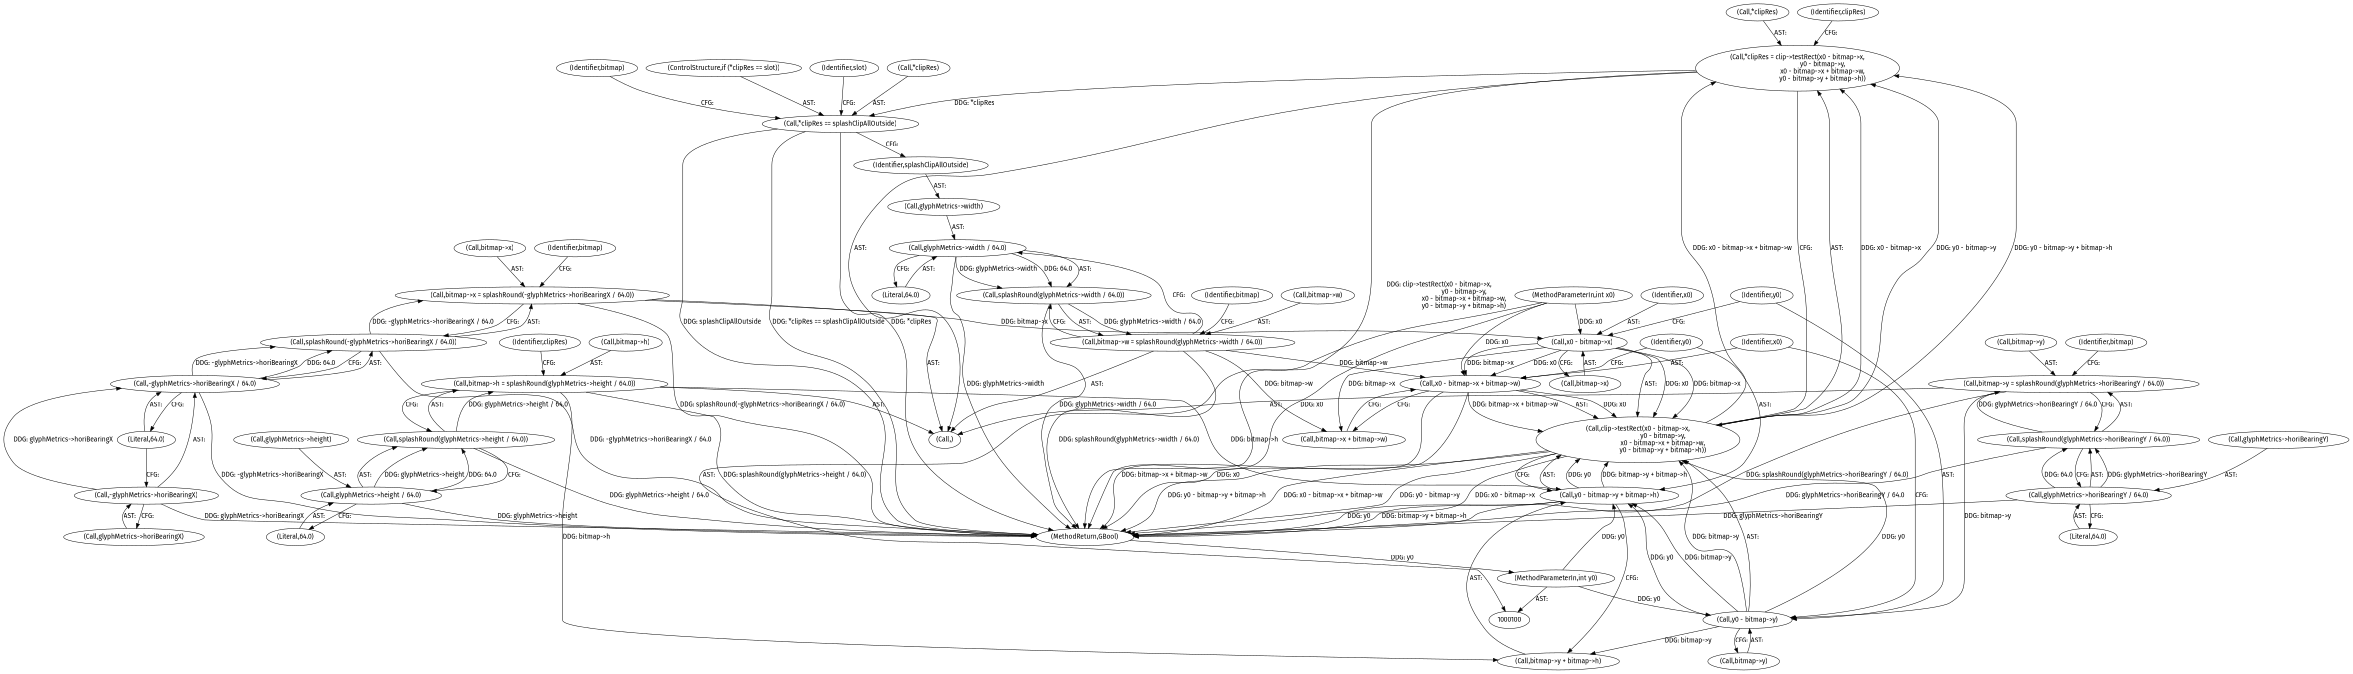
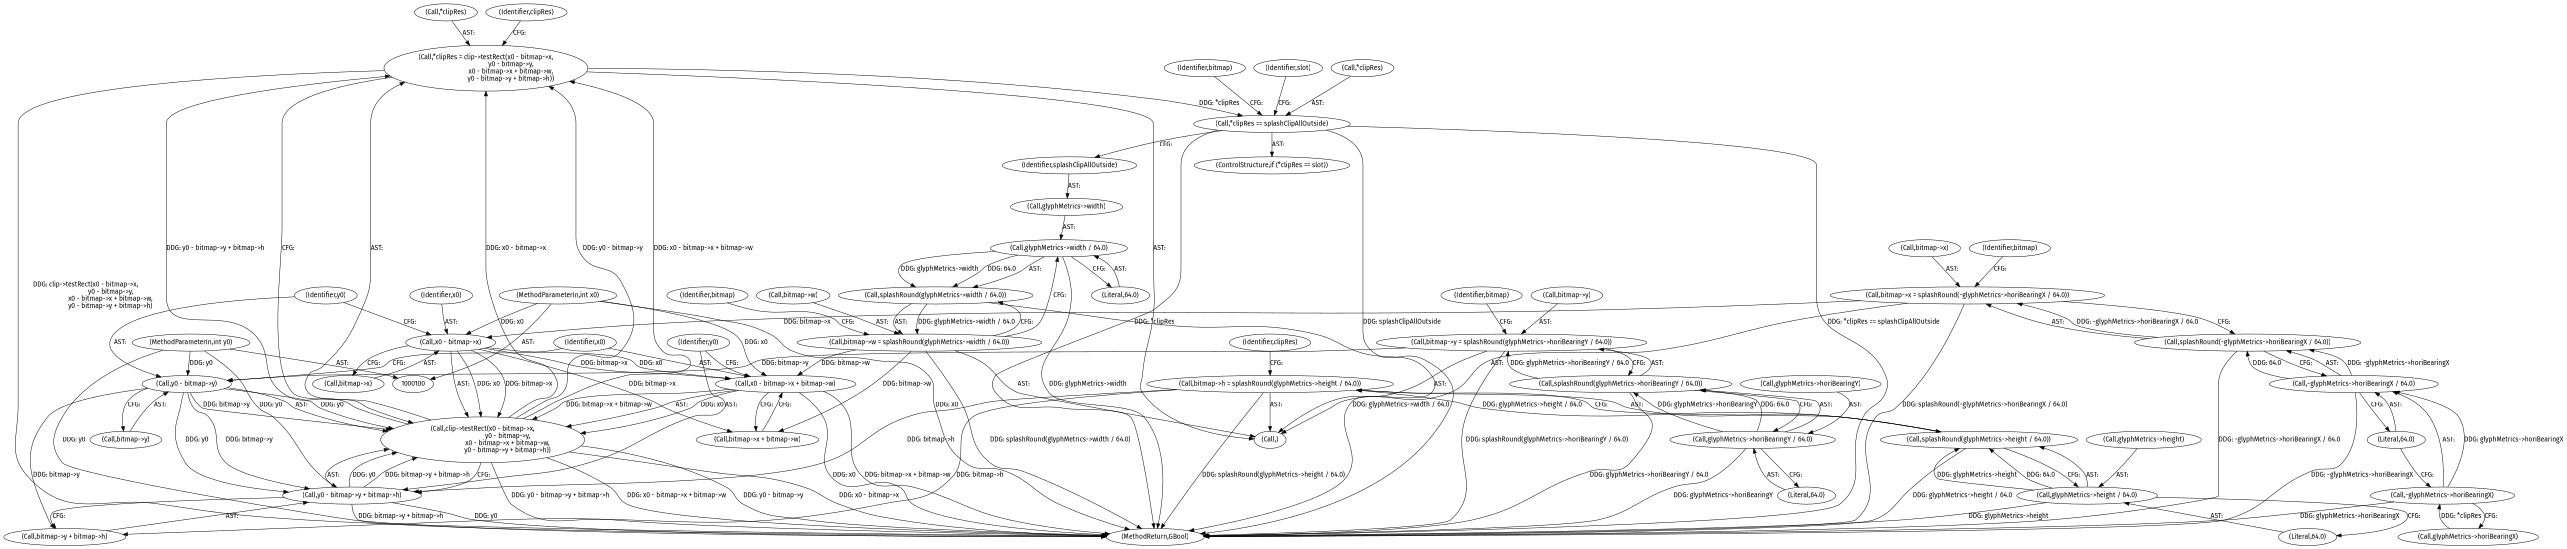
  digraph {
    fontname="Fira Sans"
    node [fontname="Fira Sans"]
    edge [fontname="Fira Sans"]
    n1 [label="(Call,*clipRes = clip->testRect(x0 - bitmap->x,\n                            y0 - bitmap->y,\n                            x0 - bitmap->x + bitmap->w,\n                            y0 - bitmap->y + bitmap->h))"]
    n2 [label="(Call,clip->testRect(x0 - bitmap->x,\n                            y0 - bitmap->y,\n                            x0 - bitmap->x + bitmap->w,\n                            y0 - bitmap->y + bitmap->h))"]
    n3 [label="(Call,*clipRes == splashClipAllOutside)"]
    n4 [label="(Call,)"]
    n5 [label="(MethodReturn,GBool)"]
    n6 [label="(Call,y0 - bitmap->y + bitmap->h)"]
    n7 [label="(Identifier,splashClipAllOutside)"]
    n8 [label="(ControlStructure,if (*clipRes == slot))"]
    n9 [label="(Call,bitmap->y + bitmap->h)"]
    n10 [label="(Call,x0 - bitmap->x)"]
    n11 [label="(Call,x0 - bitmap->x + bitmap->w)"]
    n12 [label="(Call,bitmap->x)"]
    n13 [label="(Call,bitmap->x + bitmap->w)"]
    n14 [label="(MethodParameterIn,int x0)"]
    1000100
    n16 [label="(Call,bitmap->x = splashRound(-glyphMetrics->horiBearingX / 64.0))"]
    n17 [label="(Call,splashRound(-glyphMetrics->horiBearingX / 64.0))"]
    n18 [label="(Call,-glyphMetrics->horiBearingX / 64.0)"]
    n19 [label="(Literal,64.0)"]
    n20 [label="(Call,-glyphMetrics->horiBearingX)"]
    n21 [label="(Call,glyphMetrics->horiBearingX)"]
    n22 [label="(Call,y0 - bitmap->y)"]
    n23 [label="(Call,bitmap->y)"]
    n24 [label="(MethodParameterIn,int y0)"]
    n25 [label="(Call,bitmap->y = splashRound(glyphMetrics->horiBearingY / 64.0))"]
    n26 [label="(Call,splashRound(glyphMetrics->horiBearingY / 64.0))"]
    n27 [label="(Call,glyphMetrics->horiBearingY / 64.0)"]
    n28 [label="(Literal,64.0)"]
    n29 [label="(Call,bitmap->w = splashRound(glyphMetrics->width / 64.0))"]
    n30 [label="(Call,splashRound(glyphMetrics->width / 64.0))"]
    n31 [label="(Call,glyphMetrics->width / 64.0)"]
    n32 [label="(Literal,64.0)"]
    n33 [label="(Call,bitmap->h = splashRound(glyphMetrics->height / 64.0))"]
    n34 [label="(Call,splashRound(glyphMetrics->height / 64.0))"]
    n35 [label="(Call,glyphMetrics->height / 64.0)"]
    n36 [label="(Literal,64.0)"]
    n37 [label="(Call,glyphMetrics->width)"]
    n38 [label="(Call,*clipRes)"]
    n39 [label="(Identifier,bitmap)"]
    n40 [label="(Call,bitmap->x)"]
    n41 [label="(Identifier,slot)"]
    n42 [label="(Identifier,y0)"]
    n43 [label="(Call,bitmap->w)"]
    n44 [label="(Call,*clipRes)"]
    n45 [label="(Identifier,clipRes)"]
    n46 [label="(Call,bitmap->y)"]
-   n47 [label="(Call,bitmap->h)"]
    n48 [label="(Identifier,bitmap)"]
    n49 [label="(Identifier,bitmap)"]
    n50 [label="(Call,glyphMetrics->horiBearingY)"]
    n51 [label="(Identifier,bitmap)"]
    n52 [label="(Call,glyphMetrics->height)"]
    n53 [label="(Identifier,y0)"]
    n54 [label="(Identifier,clipRes)"]
    n55 [label="(Identifier,x0)"]
    n56 [label="(Identifier,x0)"]
    n1 -> n2 [label="CFG: "]
    n1 -> n3 [label="DDG: *clipRes"]
    n1 -> n4 [label="AST: "]
    n1 -> n5 [label="DDG: clip->testRect(x0 - bitmap->x,\n                            y0 - bitmap->y,\n                            x0 - bitmap->x + bitmap->w,\n                            y0 - bitmap->y + bitmap->h)"]
    n2 -> n1 [label="AST: "]
    n2 -> n1 [label="DDG: x0 - bitmap->x"]
    n2 -> n1 [label="DDG: y0 - bitmap->y"]
    n2 -> n1 [label="DDG: x0 - bitmap->x + bitmap->w"]
    n2 -> n1 [label="DDG: y0 - bitmap->y + bitmap->h"]
    n2 -> n5 [label="DDG: y0 - bitmap->y + bitmap->h"]
    n2 -> n5 [label="DDG: x0 - bitmap->x + bitmap->w"]
    n2 -> n5 [label="DDG: y0 - bitmap->y"]
    n2 -> n5 [label="DDG: x0 - bitmap->x"]
    n2 -> n6 [label="CFG: "]
    n3 -> n5 [label="DDG: splashClipAllOutside"]
    n3 -> n5 [label="DDG: *clipRes == splashClipAllOutside"]
    n3 -> n5 [label="DDG: *clipRes"]
    n3 -> n7 [label="CFG: "]
-   n8 -> n3 [label="AST: "]
+   n3 -> n8 [label="AST: "]
    n6 -> n2 [label="AST: "]
    n6 -> n2 [label="DDG: y0"]
    n6 -> n2 [label="DDG: bitmap->y + bitmap->h"]
    n6 -> n5 [label="DDG: y0"]
    n6 -> n5 [label="DDG: bitmap->y + bitmap->h"]
    n6 -> n9 [label="CFG: "]
    n7 -> n37 [label="AST: "]
    n9 -> n6 [label="AST: "]
    n10 -> n2 [label="AST: "]
    n10 -> n2 [label="DDG: x0"]
    n10 -> n2 [label="DDG: bitmap->x"]
    n10 -> n11 [label="DDG: x0"]
    n10 -> n11 [label="DDG: bitmap->x"]
    n10 -> n12 [label="CFG: "]
    n10 -> n13 [label="DDG: bitmap->x"]
    n11 -> n2 [label="AST: "]
    n11 -> n2 [label="DDG: x0"]
    n11 -> n2 [label="DDG: bitmap->x + bitmap->w"]
    n11 -> n5 [label="DDG: bitmap->x + bitmap->w"]
    n11 -> n5 [label="DDG: x0"]
    n11 -> n13 [label="CFG: "]
    n12 -> n10 [label="AST: "]
    n13 -> n11 [label="CFG: "]
    n14 -> n5 [label="DDG: x0"]
    n14 -> n10 [label="DDG: x0"]
    n14 -> n11 [label="DDG: x0"]
    n14 -> 1000100 [label="AST: "]
    n16 -> n4 [label="AST: "]
    n16 -> n5 [label="DDG: splashRound(-glyphMetrics->horiBearingX / 64.0)"]
    n16 -> n10 [label="DDG: bitmap->x"]
    n16 -> n17 [label="CFG: "]
    n17 -> n5 [label="DDG: -glyphMetrics->horiBearingX / 64.0"]
    n17 -> n16 [label="AST: "]
    n17 -> n16 [label="DDG: -glyphMetrics->horiBearingX / 64.0"]
    n17 -> n18 [label="CFG: "]
    n18 -> n5 [label="DDG: -glyphMetrics->horiBearingX"]
    n18 -> n17 [label="AST: "]
    n18 -> n17 [label="DDG: -glyphMetrics->horiBearingX"]
    n18 -> n17 [label="DDG: 64.0"]
    n18 -> n19 [label="CFG: "]
    n19 -> n18 [label="AST: "]
    n19 -> n20 [label="CFG: "]
    n20 -> n5 [label="DDG: glyphMetrics->horiBearingX"]
    n20 -> n18 [label="AST: "]
    n20 -> n18 [label="DDG: glyphMetrics->horiBearingX"]
    n20 -> n21 [label="CFG: "]
-   n21 -> n20 [label="AST: "]
+   n21 -> n20 [label="DDG: *clipRes"]
    n22 -> n2 [label="AST: "]
    n22 -> n2 [label="DDG: y0"]
    n22 -> n2 [label="DDG: bitmap->y"]
    n22 -> n6 [label="DDG: y0"]
    n22 -> n6 [label="DDG: bitmap->y"]
    n22 -> n9 [label="DDG: bitmap->y"]
    n22 -> n23 [label="CFG: "]
    n23 -> n22 [label="AST: "]
-   n5 -> n24 [label="DDG: y0"]
+   n24 -> n5 [label="DDG: y0"]
    n24 -> n6 [label="DDG: y0"]
    n24 -> 1000100 [label="AST: "]
    n24 -> n22 [label="DDG: y0"]
    n25 -> n4 [label="AST: "]
    n25 -> n5 [label="DDG: splashRound(glyphMetrics->horiBearingY / 64.0)"]
    n25 -> n22 [label="DDG: bitmap->y"]
    n25 -> n26 [label="CFG: "]
    n26 -> n5 [label="DDG: glyphMetrics->horiBearingY / 64.0"]
    n26 -> n25 [label="AST: "]
    n26 -> n25 [label="DDG: glyphMetrics->horiBearingY / 64.0"]
    n26 -> n27 [label="CFG: "]
    n27 -> n5 [label="DDG: glyphMetrics->horiBearingY"]
    n27 -> n26 [label="AST: "]
    n27 -> n26 [label="DDG: glyphMetrics->horiBearingY"]
    n27 -> n26 [label="DDG: 64.0"]
    n27 -> n28 [label="CFG: "]
    n28 -> n27 [label="AST: "]
    n29 -> n4 [label="AST: "]
    n29 -> n5 [label="DDG: splashRound(glyphMetrics->width / 64.0)"]
    n29 -> n11 [label="DDG: bitmap->w"]
    n29 -> n13 [label="DDG: bitmap->w"]
    n29 -> n30 [label="CFG: "]
    n29 -> n31 [label="CFG: "]
    n30 -> n5 [label="DDG: glyphMetrics->width / 64.0"]
    n30 -> n29 [label="AST: "]
    n30 -> n29 [label="DDG: glyphMetrics->width / 64.0"]
    n31 -> n5 [label="DDG: glyphMetrics->width"]
    n31 -> n30 [label="AST: "]
    n31 -> n30 [label="DDG: glyphMetrics->width"]
    n31 -> n30 [label="DDG: 64.0"]
    n31 -> n32 [label="CFG: "]
    n32 -> n31 [label="AST: "]
    n33 -> n4 [label="AST: "]
    n33 -> n5 [label="DDG: splashRound(glyphMetrics->height / 64.0)"]
    n33 -> n6 [label="DDG: bitmap->h"]
    n33 -> n9 [label="DDG: bitmap->h"]
    n33 -> n34 [label="CFG: "]
    n34 -> n5 [label="DDG: glyphMetrics->height / 64.0"]
    n34 -> n33 [label="AST: "]
    n34 -> n33 [label="DDG: glyphMetrics->height / 64.0"]
    n34 -> n35 [label="CFG: "]
    n35 -> n5 [label="DDG: glyphMetrics->height"]
    n35 -> n34 [label="AST: "]
    n35 -> n34 [label="DDG: glyphMetrics->height"]
    n35 -> n34 [label="DDG: 64.0"]
    n35 -> n36 [label="CFG: "]
    n36 -> n35 [label="AST: "]
    n37 -> n31 [label="AST: "]
    n38 -> n1 [label="AST: "]
    n39 -> n29 [label="CFG: "]
    n40 -> n16 [label="AST: "]
    n41 -> n3 [label="CFG: "]
    n42 -> n10 [label="CFG: "]
    n42 -> n22 [label="AST: "]
    n43 -> n29 [label="AST: "]
    n44 -> n3 [label="AST: "]
    n45 -> n33 [label="CFG: "]
    n46 -> n25 [label="AST: "]
-   n47 -> n33 [label="AST: "]
    n48 -> n16 [label="CFG: "]
    n49 -> n3 [label="CFG: "]
    n50 -> n27 [label="AST: "]
    n51 -> n25 [label="CFG: "]
    n52 -> n35 [label="AST: "]
    n53 -> n6 [label="AST: "]
    n53 -> n11 [label="CFG: "]
    n54 -> n1 [label="CFG: "]
    n55 -> n10 [label="AST: "]
    n56 -> n11 [label="AST: "]
    n56 -> n22 [label="CFG: "]
  }
